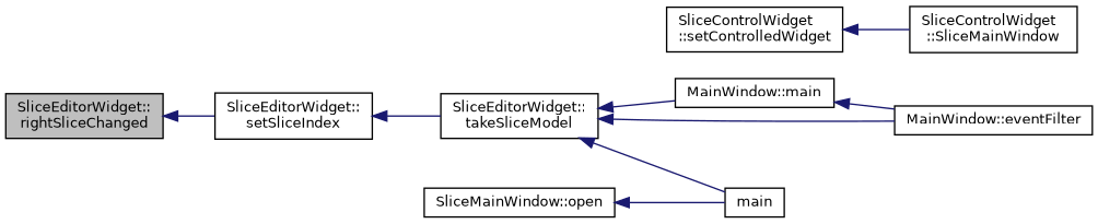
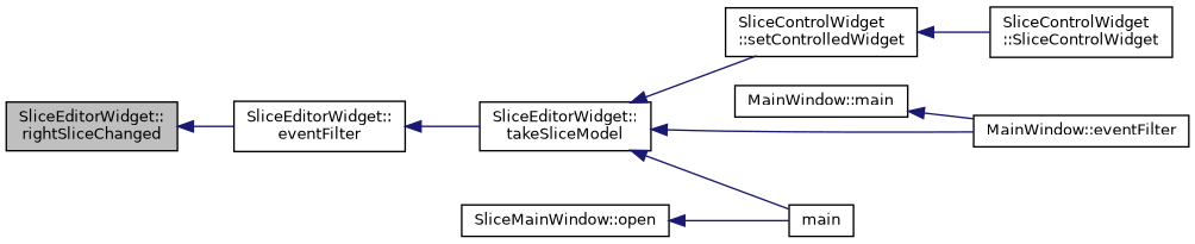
  digraph {
    rankdir=LR
    node [color=black fillcolor=white fontname=Helvetica fontsize=10 shape=record style=filled]
    edge [color=midnightblue dir=back fontname=Helvetica fontsize=10 labelfontname=Helvetica labelfontsize=10 style=solid]
    n1 [fillcolor=grey75 fontcolor=black height=0.2 label="SliceEditorWidget::\lrightSliceChanged" width=0.4]
-   n2 [height=0.2 label="SliceEditorWidget::\lsetSliceIndex" width=0.4]
+   n2 [height=0.2 label="SliceEditorWidget::\leventFilter" width=0.4]
    n3 [height=0.2 label="SliceEditorWidget::\ltakeSliceModel" width=0.4]
    n4 [height=0.2 label="SliceControlWidget\l::setControlledWidget" width=0.4]
-   n5 [height=0.2 label="SliceControlWidget\l::SliceMainWindow" width=0.4]
+   n5 [height=0.2 label="SliceControlWidget\l::SliceControlWidget" width=0.4]
    n6 [height=0.2 label="MainWindow::main" width=0.4]
    n7 [height=0.2 label="MainWindow::eventFilter" width=0.4]
    n8 [height=0.2 label=main width=0.4]
    n9 [height=0.2 label="SliceMainWindow::open" width=0.4]
    n1 -> n2
    n2 -> n3
-   n3 -> n6
+   n3 -> n4
    n3 -> n7
    n3 -> n8
    n4 -> n5
    n6 -> n7
    n9 -> n8
  }
